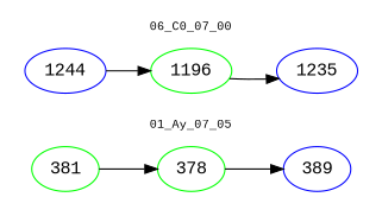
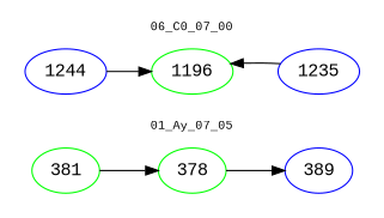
  digraph {
    fontname="Liberation Mono"
    rankdir=LR
    node [color=green fontname="Liberation Mono"]
    edge [color=black fontname="Liberation Mono"]
    n1 [label=381]
    n2 [label=378]
    n3 [color=blue label=389]
    n4 [color=blue label=1244]
    n5 [label=1196]
    n6 [color=blue label=1235]
    subgraph cluster_1 {
      color=white
      fontsize=10
      label="01_Ay_07_05"
      n1
      n2
      n3
    }
    subgraph cluster_2 {
      color=white
      fontsize=10
      label="06_C0_07_00"
      n4
      n5
      n6
    }
    n1 -> n2
    n2 -> n3
    n4 -> n5
-   n5 -> n6
+   n6 -> n5
  }
